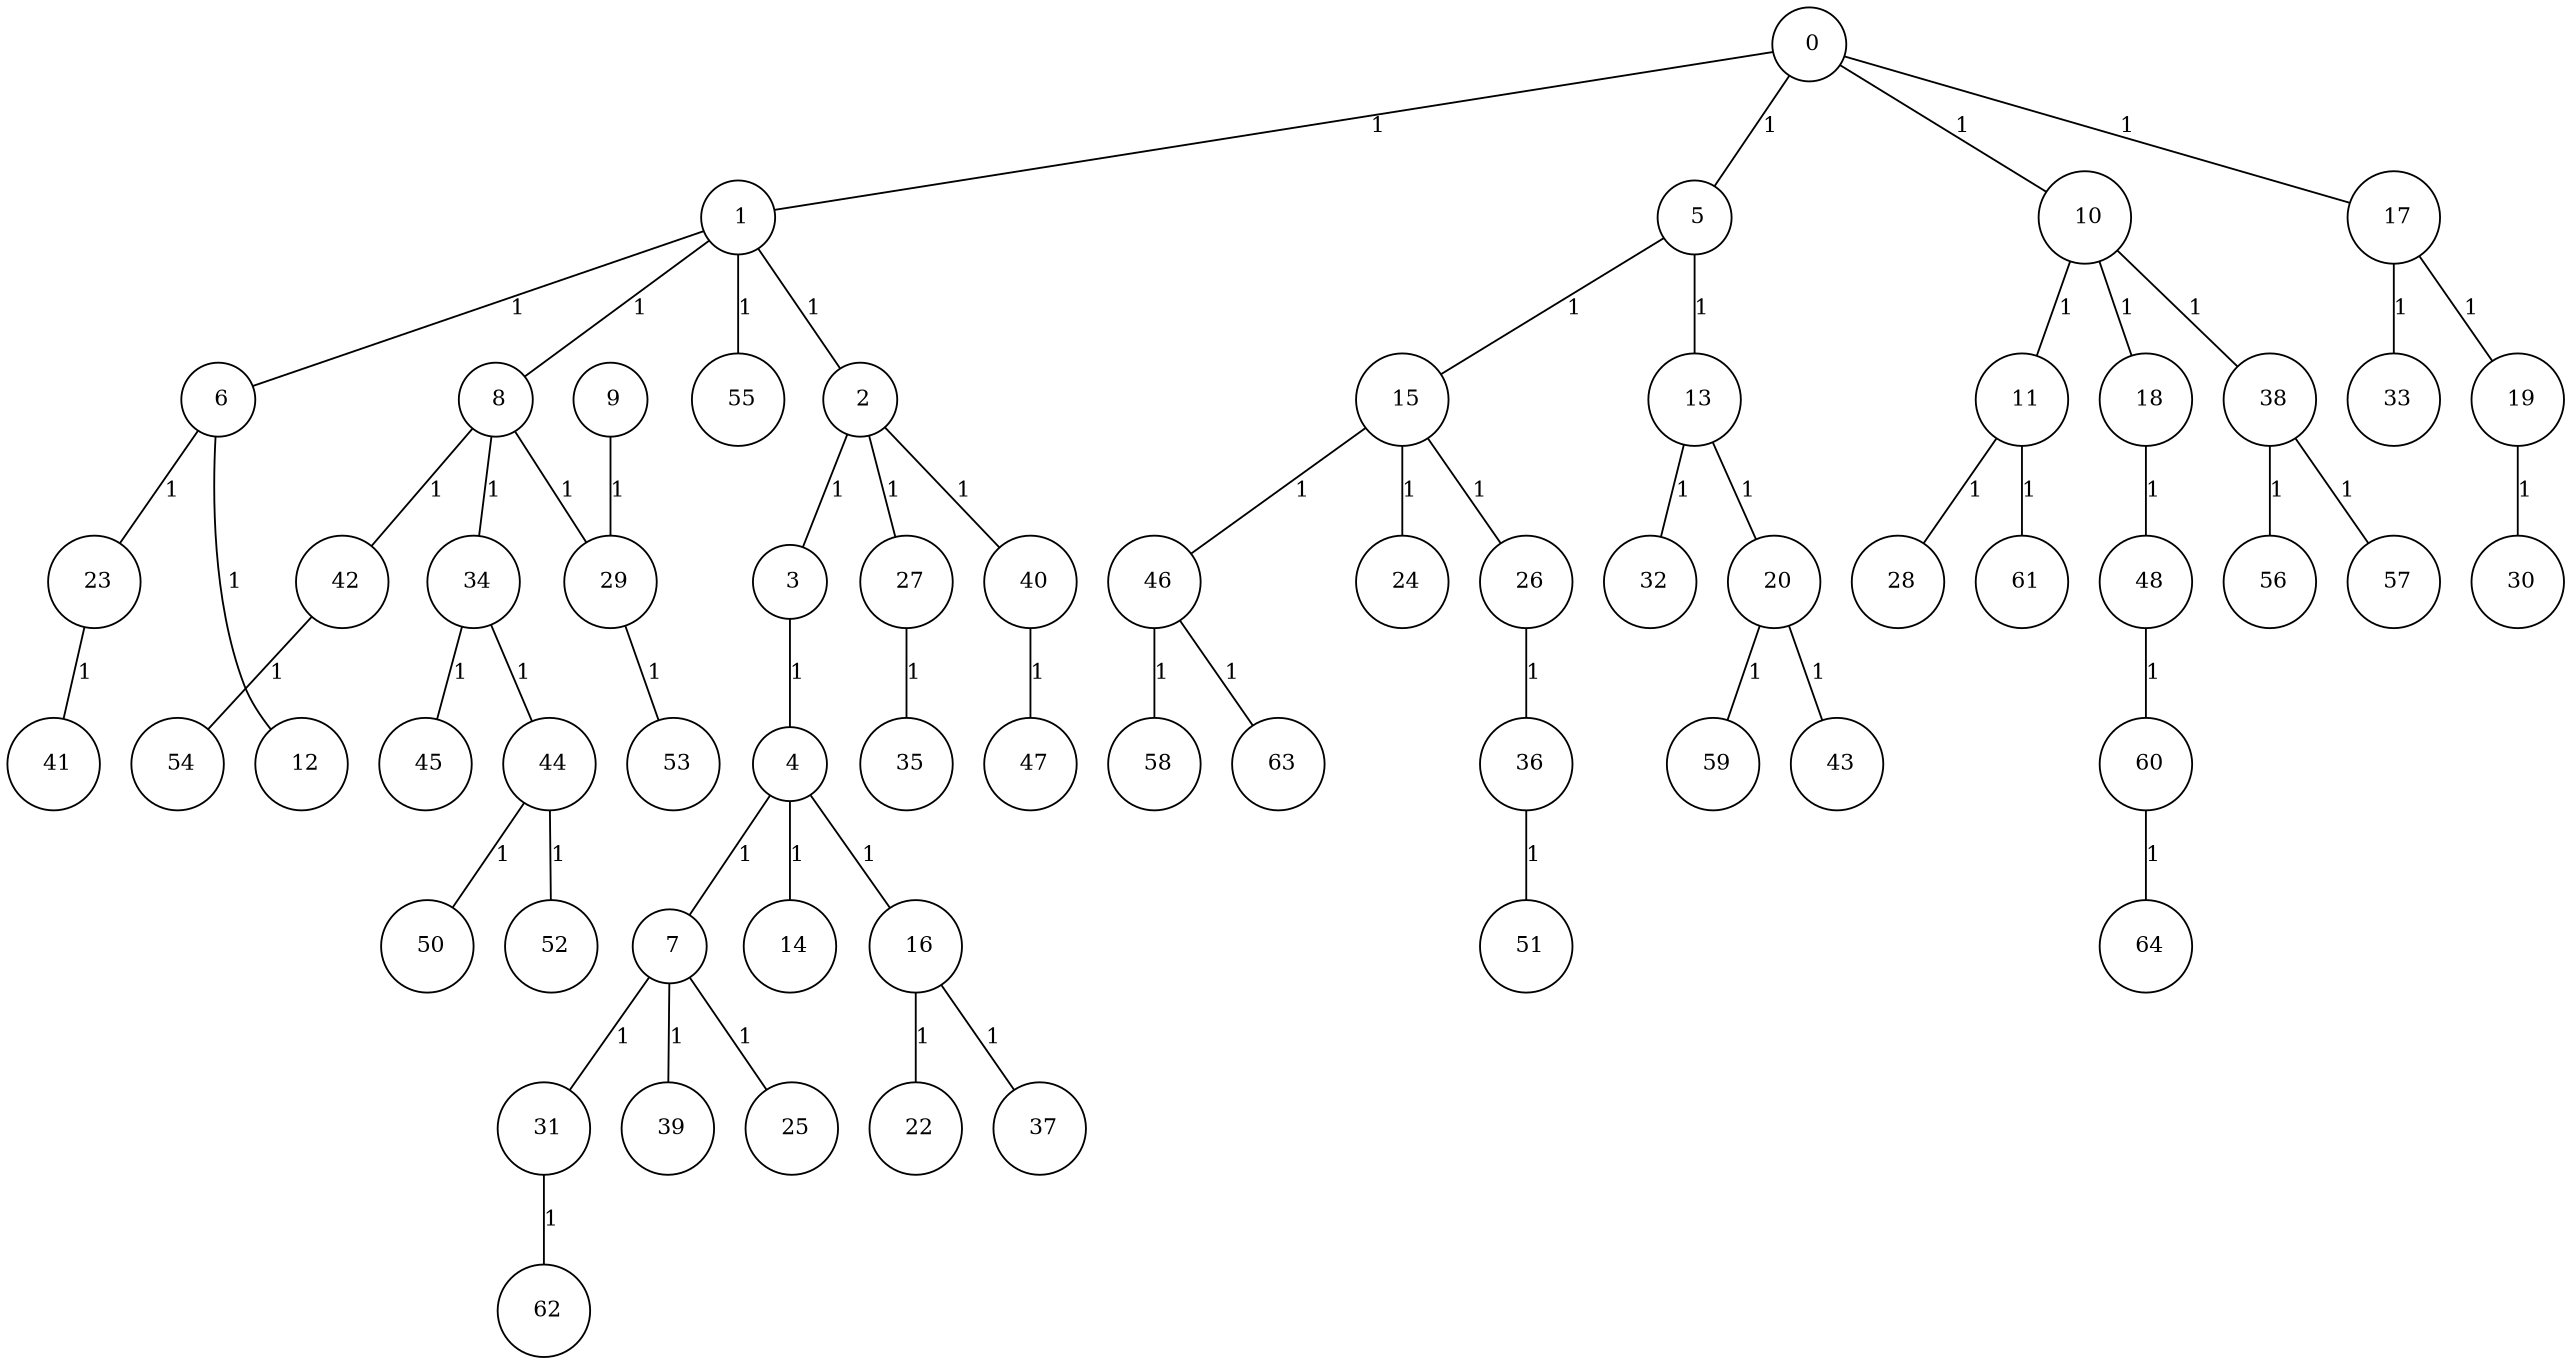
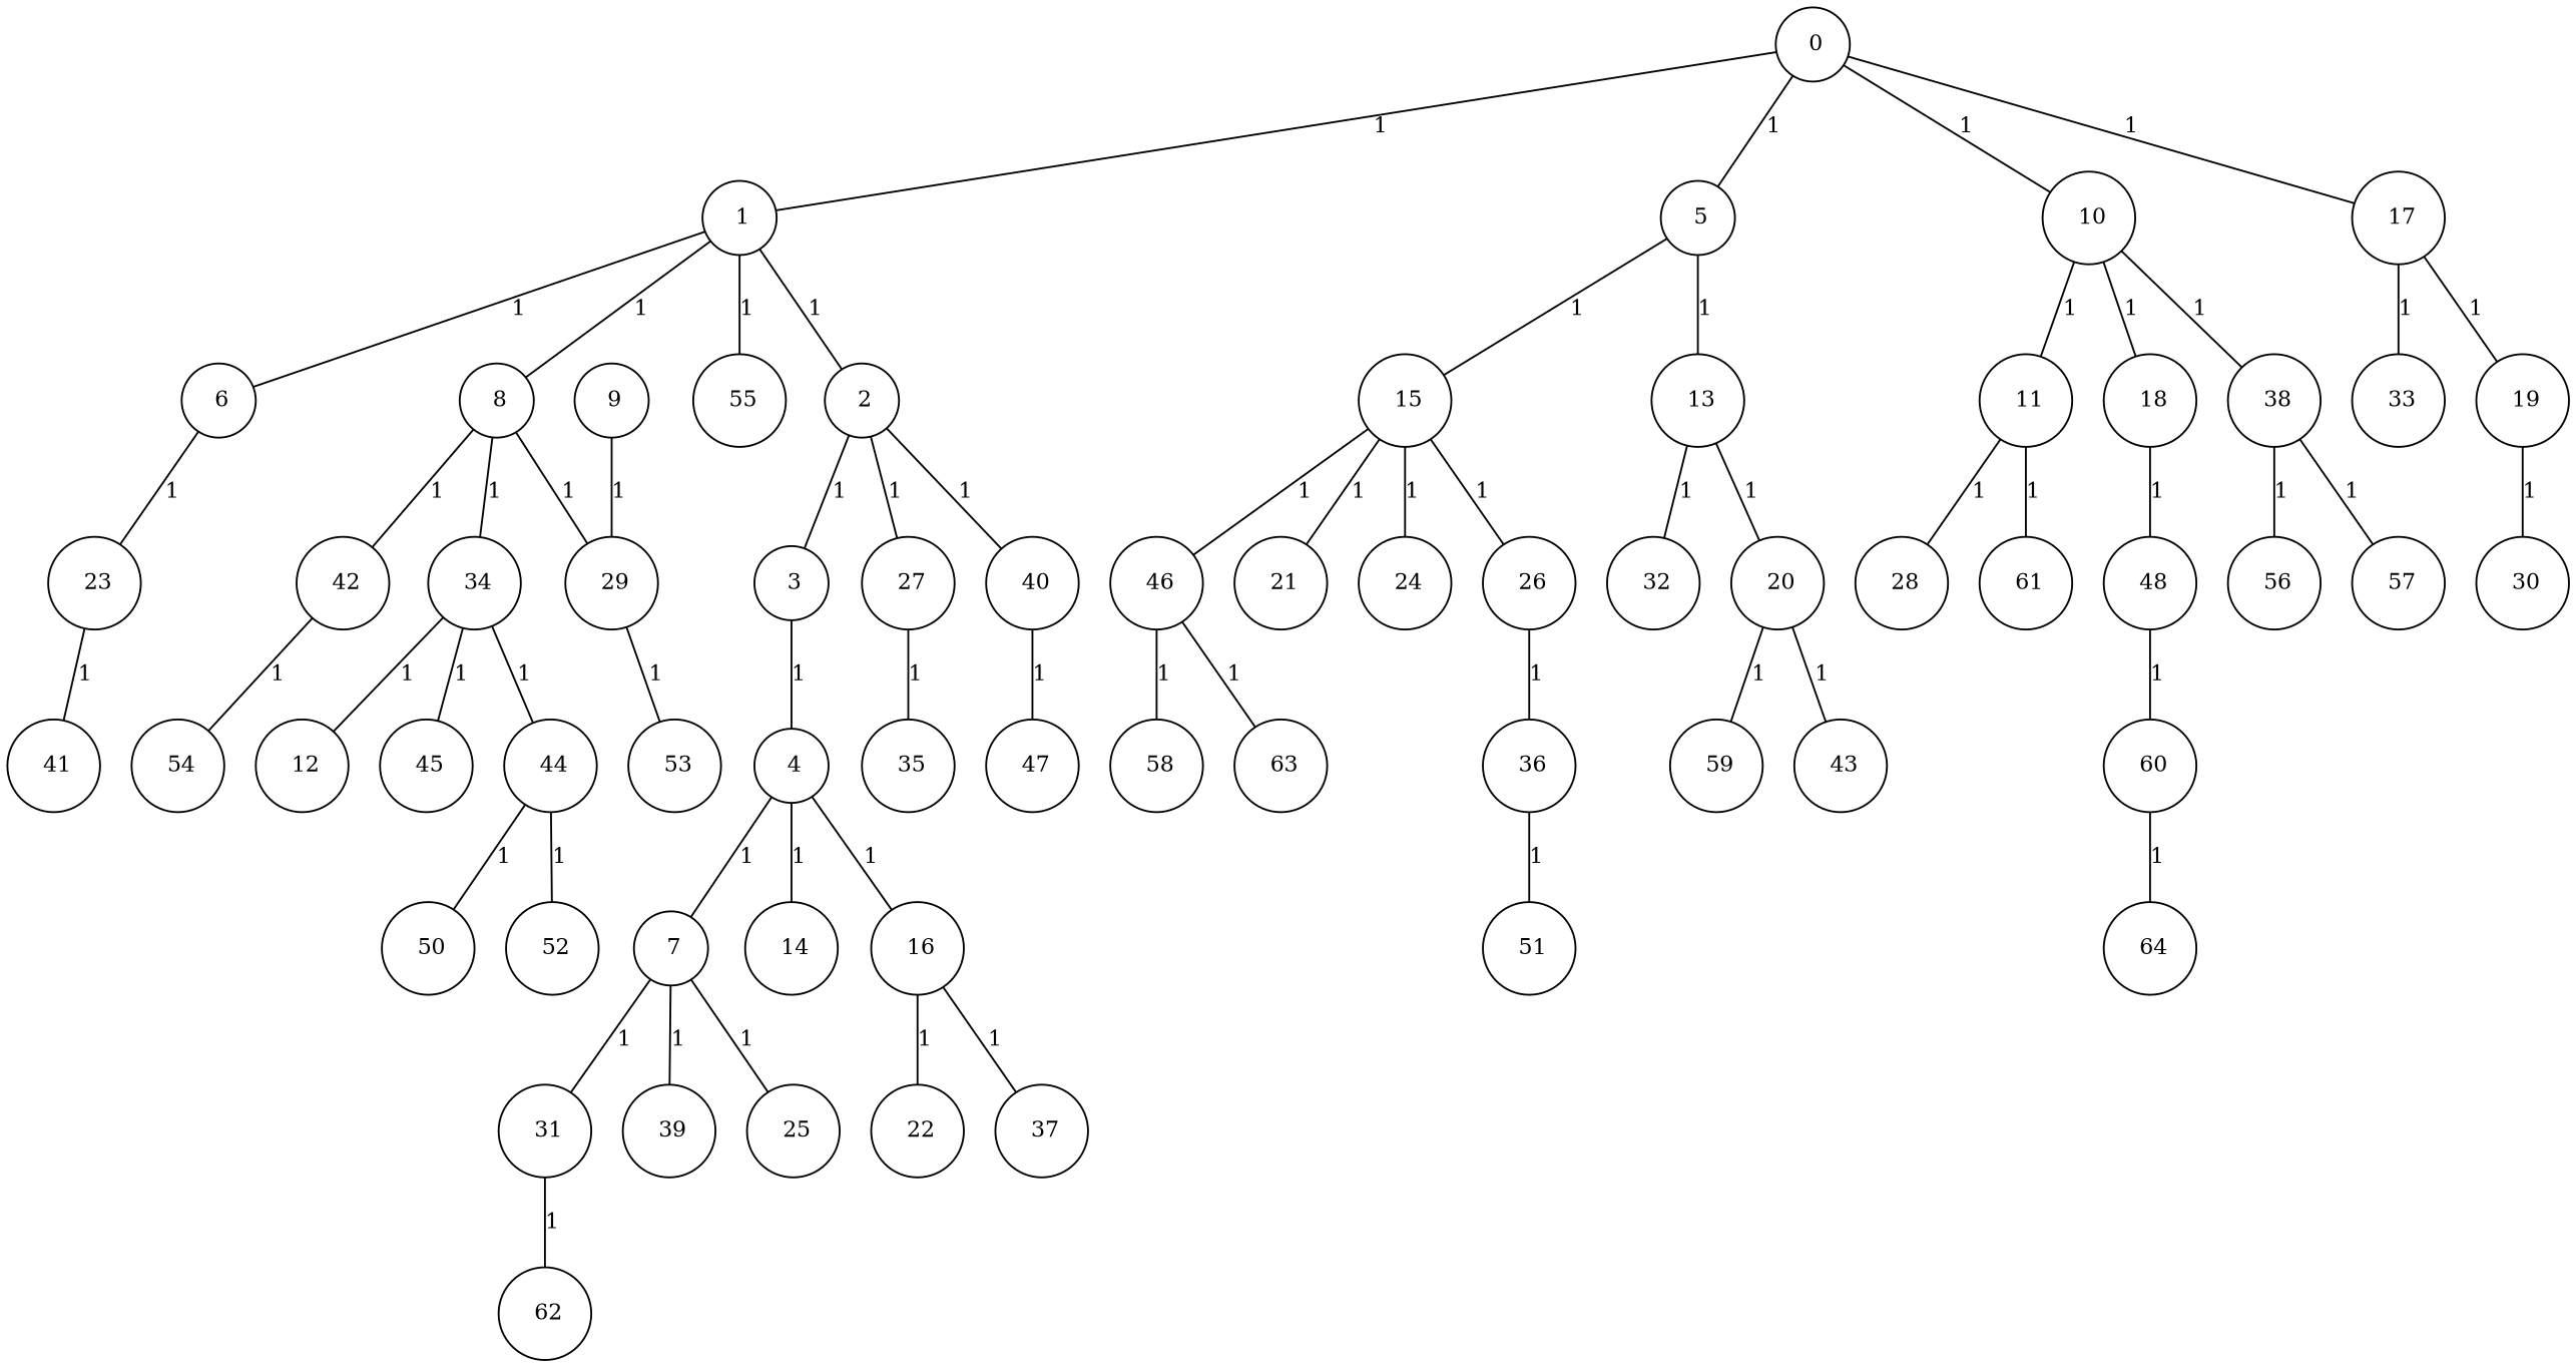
  graph {
    fixedsize="true;"
    node [color=black fontsize=12 hight=.12 shape=circle]
    edge [fontsize=12]
    n1 [label=" 0" width=.12]
    n2 [label=" 1" width=.12]
    n3 [label=" 5" width=.12]
    n4 [label=" 10" width=.12]
    n5 [label=" 17" width=.12]
    n6 [label=" 2" width=.12]
    n7 [label=" 6" width=.12]
    n8 [label=" 8" width=.12]
    n9 [label=" 55" width=.12]
    n10 [label=" 13" width=.12]
    n11 [label=" 15" width=.12]
    n12 [label=" 11" width=.12]
    n13 [label=" 18" width=.12]
    n14 [label=" 38" width=.12]
    n15 [label=" 19" width=.12]
    n16 [label=" 33" width=.12]
    n17 [label=" 3" width=.12]
    n18 [label=" 27" width=.12]
    n19 [label=" 40" width=.12]
    n20 [label=" 12" width=.12]
    n21 [label=" 23" width=.12]
    n22 [label=" 34" width=.12]
    n23 [label=" 42" width=.12]
    n24 [label=" 29" width=.12]
    n25 [label=" 4" width=.12]
    n26 [label=" 35" width=.12]
    n27 [label=" 47" width=.12]
    n28 [label=" 7" width=.12]
    n29 [label=" 14" width=.12]
    n30 [label=" 16" width=.12]
    n31 [label=" 25" width=.12]
    n32 [label=" 31" width=.12]
    n33 [label=" 39" width=.12]
    n34 [label=" 22" width=.12]
    n35 [label=" 37" width=.12]
    n36 [label=" 20" width=.12]
    n37 [label=" 32" width=.12]
+   n38 [label=" 21" width=.12]
    n39 [label=" 24" width=.12]
    n40 [label=" 26" width=.12]
    n41 [label=" 46" width=.12]
    n42 [label=" 41" width=.12]
    n43 [label=" 62" width=.12]
    n44 [label=" 9" width=.12]
    n45 [label=" 44" width=.12]
    n46 [label=" 45" width=.12]
    n47 [label=" 54" width=.12]
    n48 [label=" 53" width=.12]
    n49 [label=" 28" width=.12]
    n50 [label=" 61" width=.12]
    n51 [label=" 48" width=.12]
    n52 [label=" 56" width=.12]
    n53 [label=" 57" width=.12]
    n54 [label=" 43" width=.12]
    n55 [label=" 59" width=.12]
    n56 [label=" 36" width=.12]
    n57 [label=" 58" width=.12]
    n58 [label=" 63" width=.12]
    n59 [label=" 30" width=.12]
    n60 [label=" 60" width=.12]
    n61 [label=" 51" width=.12]
    n62 [label=" 50" width=.12]
    n63 [label=" 52" width=.12]
    n64 [label=" 64" width=.12]
    n1 -- n2 [label=1]
    n1 -- n3 [label=1]
    n1 -- n4 [label=1]
    n1 -- n5 [label=1]
    n2 -- n6 [label=1]
    n2 -- n7 [label=1]
    n2 -- n8 [label=1]
    n2 -- n9 [label=1]
    n3 -- n10 [label=1]
    n3 -- n11 [label=1]
    n4 -- n12 [label=1]
    n4 -- n13 [label=1]
    n4 -- n14 [label=1]
    n5 -- n15 [label=1]
    n5 -- n16 [label=1]
    n6 -- n17 [label=1]
    n6 -- n18 [label=1]
    n6 -- n19 [label=1]
-   n7 -- n20 [label=1]
+   n22 -- n20 [label=1]
    n7 -- n21 [label=1]
    n8 -- n22 [label=1]
    n8 -- n23 [label=1]
    n8 -- n24 [label=1]
    n10 -- n36 [label=1]
    n10 -- n37 [label=1]
+   n11 -- n38 [label=1]
    n11 -- n39 [label=1]
    n11 -- n40 [label=1]
    n11 -- n41 [label=1]
    n12 -- n49 [label=1]
    n12 -- n50 [label=1]
    n13 -- n51 [label=1]
    n14 -- n52 [label=1]
    n14 -- n53 [label=1]
    n15 -- n59 [label=1]
    n17 -- n25 [label=1]
    n18 -- n26 [label=1]
    n19 -- n27 [label=1]
    n21 -- n42 [label=1]
    n22 -- n45 [label=1]
    n22 -- n46 [label=1]
    n23 -- n47 [label=1]
    n24 -- n48 [label=1]
    n25 -- n28 [label=1]
    n25 -- n29 [label=1]
    n25 -- n30 [label=1]
    n28 -- n31 [label=1]
    n28 -- n32 [label=1]
    n28 -- n33 [label=1]
    n30 -- n34 [label=1]
    n30 -- n35 [label=1]
    n32 -- n43 [label=1]
    n36 -- n54 [label=1]
    n36 -- n55 [label=1]
    n40 -- n56 [label=1]
    n41 -- n57 [label=1]
    n41 -- n58 [label=1]
    n44 -- n24 [label=1]
    n45 -- n62 [label=1]
    n45 -- n63 [label=1]
    n51 -- n60 [label=1]
    n56 -- n61 [label=1]
    n60 -- n64 [label=1]
  }
